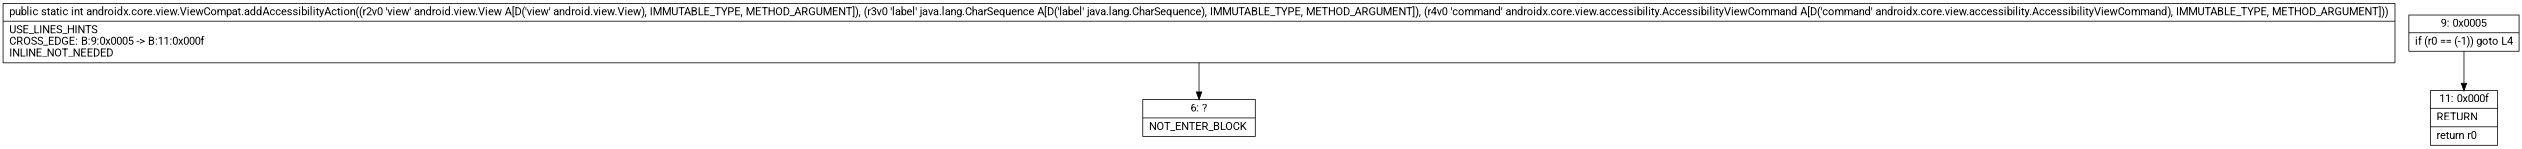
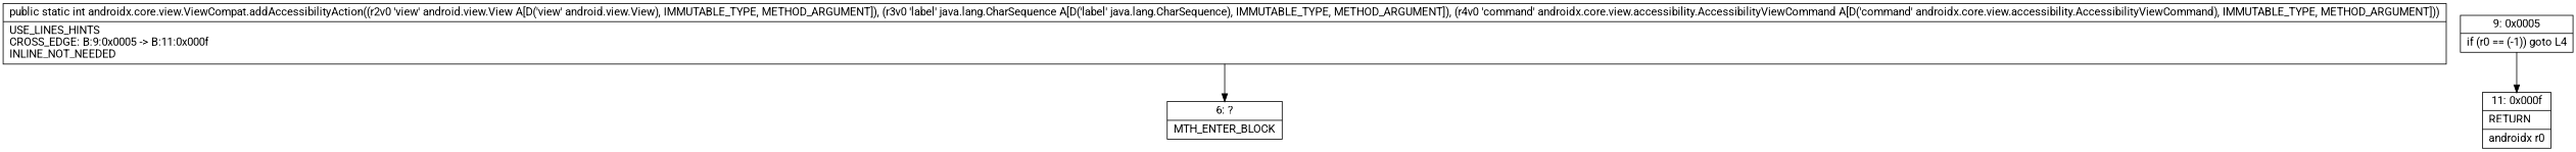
  digraph {
    fontname=Roboto
    node [fontname=Roboto shape=record]
    edge [fontname=Roboto]
-   n1 [label="{6\:\ ?|NOT_ENTER_BLOCK\l}"]
+   n1 [label="{6\:\ ?|MTH_ENTER_BLOCK\l}"]
    n2 [label="{9\:\ 0x0005|if (r0 == (\-1)) goto L4\l}"]
-   n3 [label="{11\:\ 0x000f|RETURN\l|return r0\l}"]
+   n3 [label="{11\:\ 0x000f|RETURN\l|androidx r0\l}"]
    n4 [label="{public static int androidx.core.view.ViewCompat.addAccessibilityAction((r2v0 'view' android.view.View A[D('view' android.view.View), IMMUTABLE_TYPE, METHOD_ARGUMENT]), (r3v0 'label' java.lang.CharSequence A[D('label' java.lang.CharSequence), IMMUTABLE_TYPE, METHOD_ARGUMENT]), (r4v0 'command' androidx.core.view.accessibility.AccessibilityViewCommand A[D('command' androidx.core.view.accessibility.AccessibilityViewCommand), IMMUTABLE_TYPE, METHOD_ARGUMENT]))  | USE_LINES_HINTS\lCROSS_EDGE: B:9:0x0005 \-\> B:11:0x000f\lINLINE_NOT_NEEDED\l}"]
    n2 -> n3
    n4 -> n1
  }
